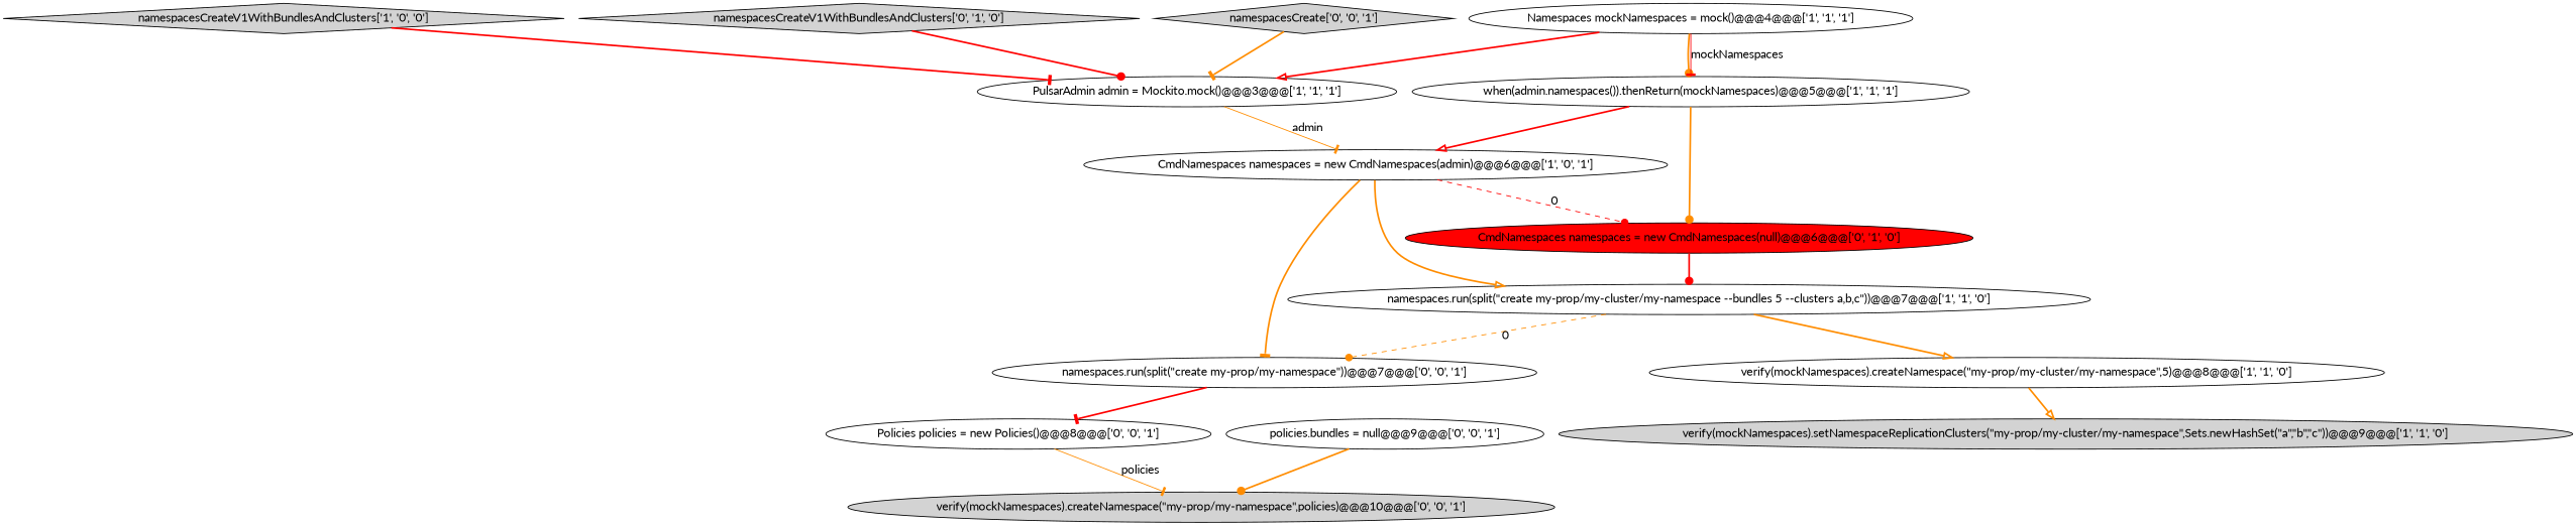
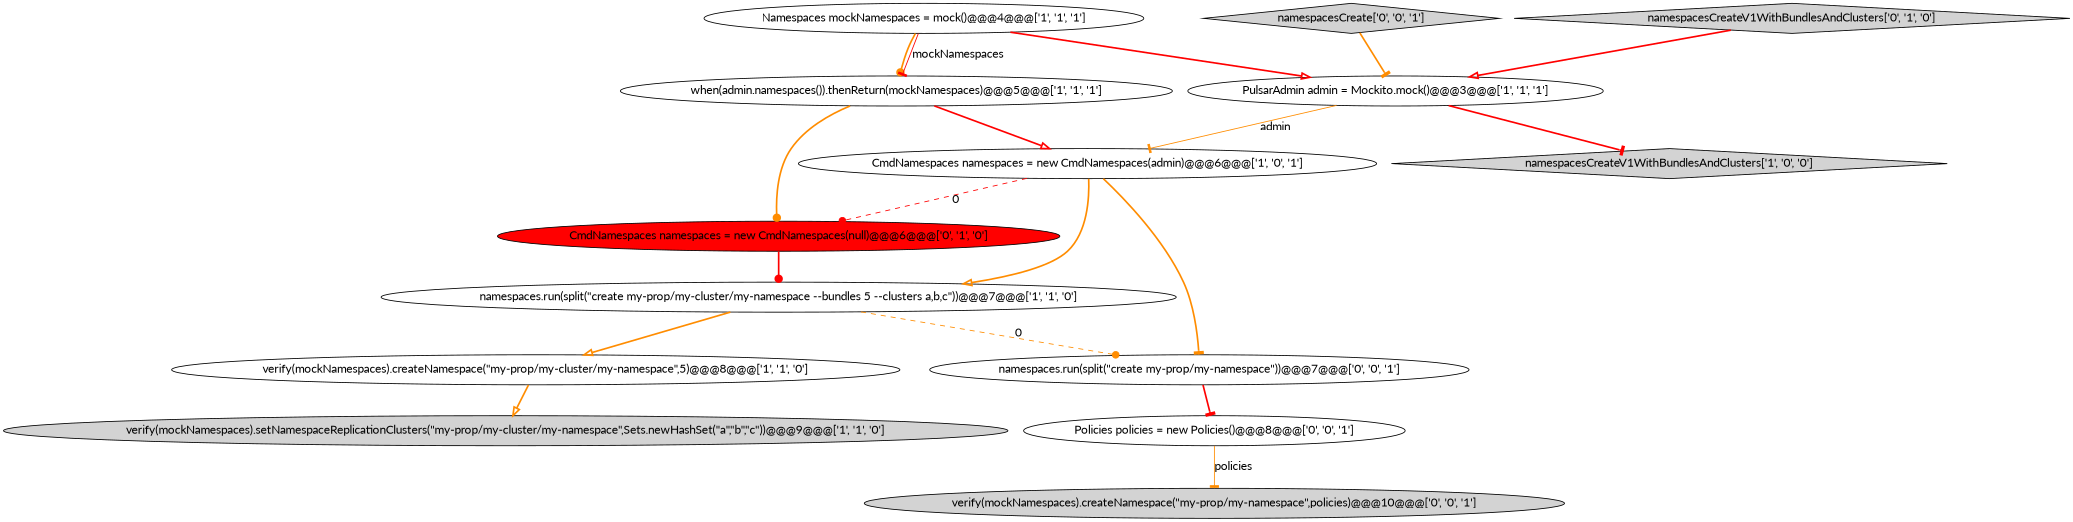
  digraph {
    fontname=Lato
    node [fillcolor=white fontname=Lato shape=ellipse style=filled]
    edge [arrowhead=tee color=darkorange fontname=Lato style=bold]
    n1 [label="PulsarAdmin admin = Mockito.mock()@@@3@@@['1', '1', '1']"]
    n2 [label="CmdNamespaces namespaces = new CmdNamespaces(admin)@@@6@@@['1', '0', '1']"]
    n3 [fillcolor=red label="CmdNamespaces namespaces = new CmdNamespaces(null)@@@6@@@['0', '1', '0']"]
    n4 [label="namespaces.run(split(\"create my-prop/my-namespace\"))@@@7@@@['0', '0', '1']"]
    n5 [label="namespaces.run(split(\"create my-prop/my-cluster/my-namespace --bundles 5 --clusters a,b,c\"))@@@7@@@['1', '1', '0']"]
    n6 [label="Namespaces mockNamespaces = mock()@@@4@@@['1', '1', '1']"]
    n7 [label="when(admin.namespaces()).thenReturn(mockNamespaces)@@@5@@@['1', '1', '1']"]
    n8 [label="Policies policies = new Policies()@@@8@@@['0', '0', '1']"]
    n9 [fillcolor=lightgray label="verify(mockNamespaces).createNamespace(\"my-prop/my-namespace\",policies)@@@10@@@['0', '0', '1']"]
-   n10 [label="policies.bundles = null@@@9@@@['0', '0', '1']"]
    n11 [label="verify(mockNamespaces).createNamespace(\"my-prop/my-cluster/my-namespace\",5)@@@8@@@['1', '1', '0']"]
    n12 [fillcolor=lightgray label="verify(mockNamespaces).setNamespaceReplicationClusters(\"my-prop/my-cluster/my-namespace\",Sets.newHashSet(\"a\",\"b\",\"c\"))@@@9@@@['1', '1', '0']"]
    n13 [fillcolor=lightgray label="namespacesCreateV1WithBundlesAndClusters['1', '0', '0']" shape=diamond]
    n14 [fillcolor=lightgray label="namespacesCreateV1WithBundlesAndClusters['0', '1', '0']" shape=diamond]
    n15 [fillcolor=lightgray label="namespacesCreate['0', '0', '1']" shape=diamond]
    n1 -> n2 [label=admin style=solid]
    n2 -> n3 [arrowhead=dot color=red label=0 style=dashed]
    n2 -> n4
    n2 -> n5 [arrowhead=onormal]
    n3 -> n5 [arrowhead=dot color=red]
    n4 -> n8 [color=red]
    n5 -> n4 [arrowhead=dot label=0 style=dashed]
    n5 -> n11 [arrowhead=onormal]
    n6 -> n1 [arrowhead=onormal color=red]
    n6 -> n7 [arrowhead=dot]
    n6 -> n7 [color=red label=mockNamespaces style=solid]
    n7 -> n2 [arrowhead=onormal color=red]
    n7 -> n3 [arrowhead=dot]
    n8 -> n9 [label=policies style=solid]
-   n10 -> n9 [arrowhead=dot]
    n11 -> n12 [arrowhead=onormal]
-   n13 -> n1 [color=red]
-   n14 -> n1 [arrowhead=dot color=red]
+   n1 -> n13 [color=red]
+   n14 -> n1 [arrowhead=onormal color=red]
    n15 -> n1
  }
